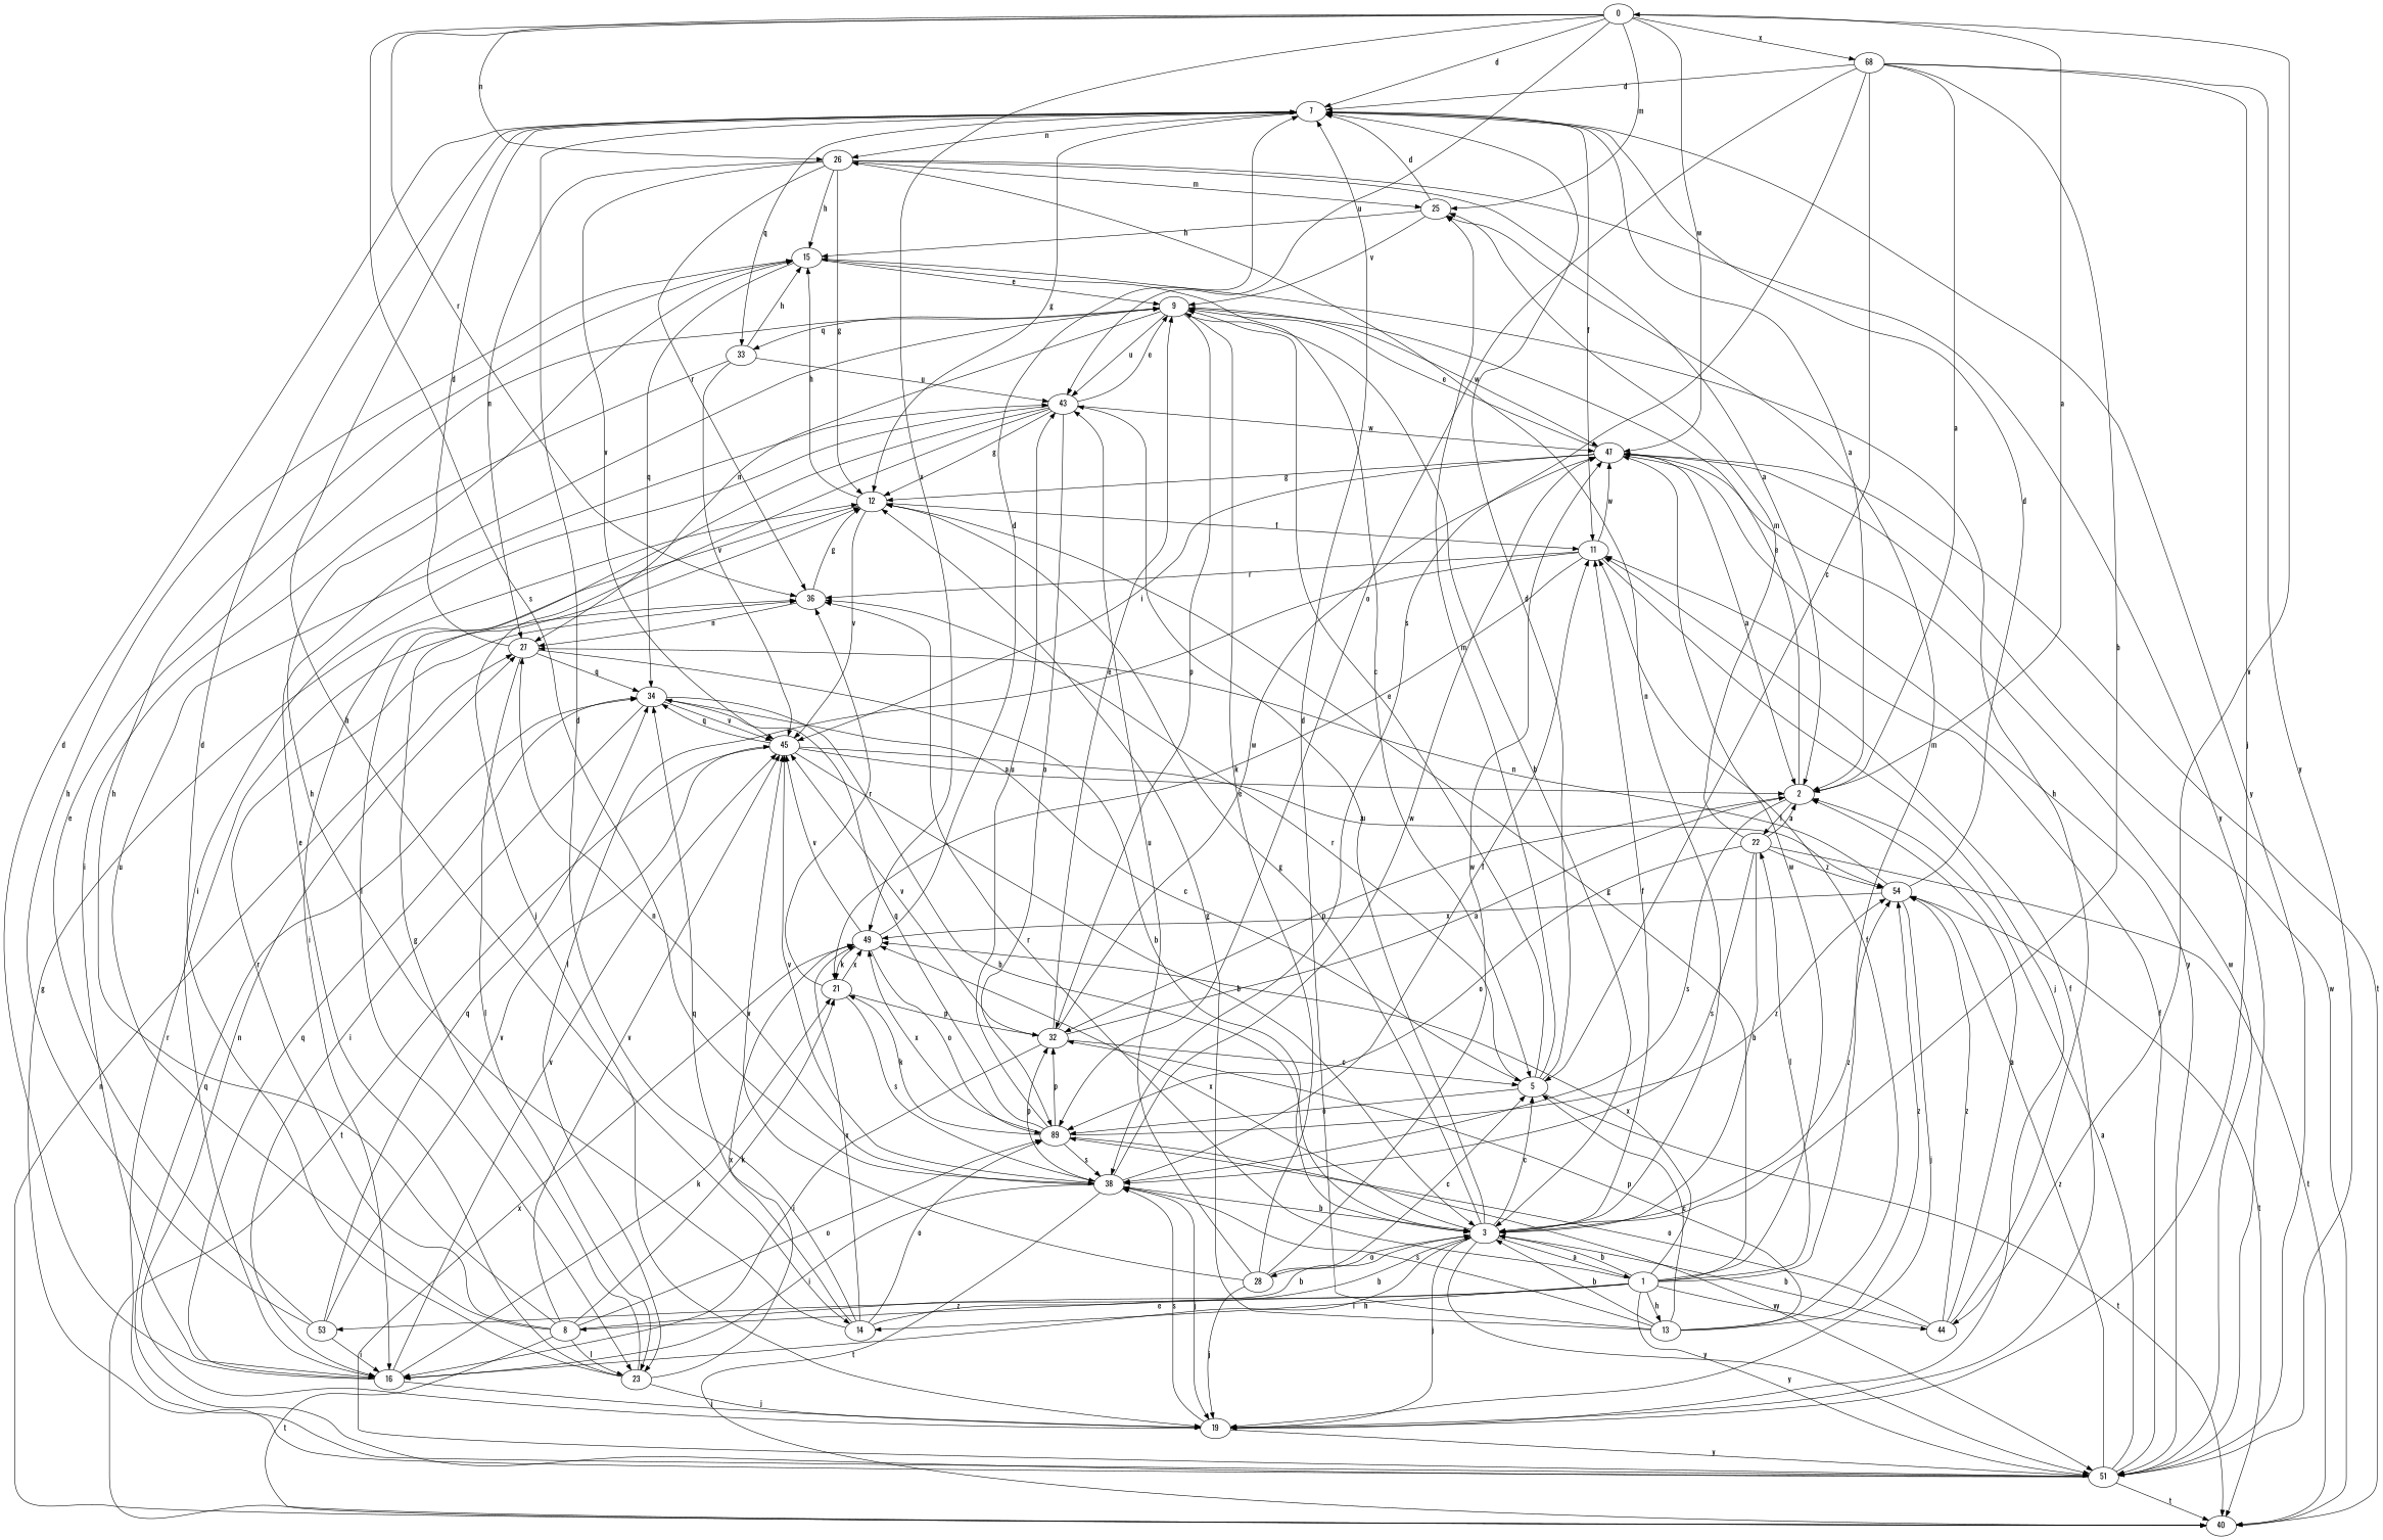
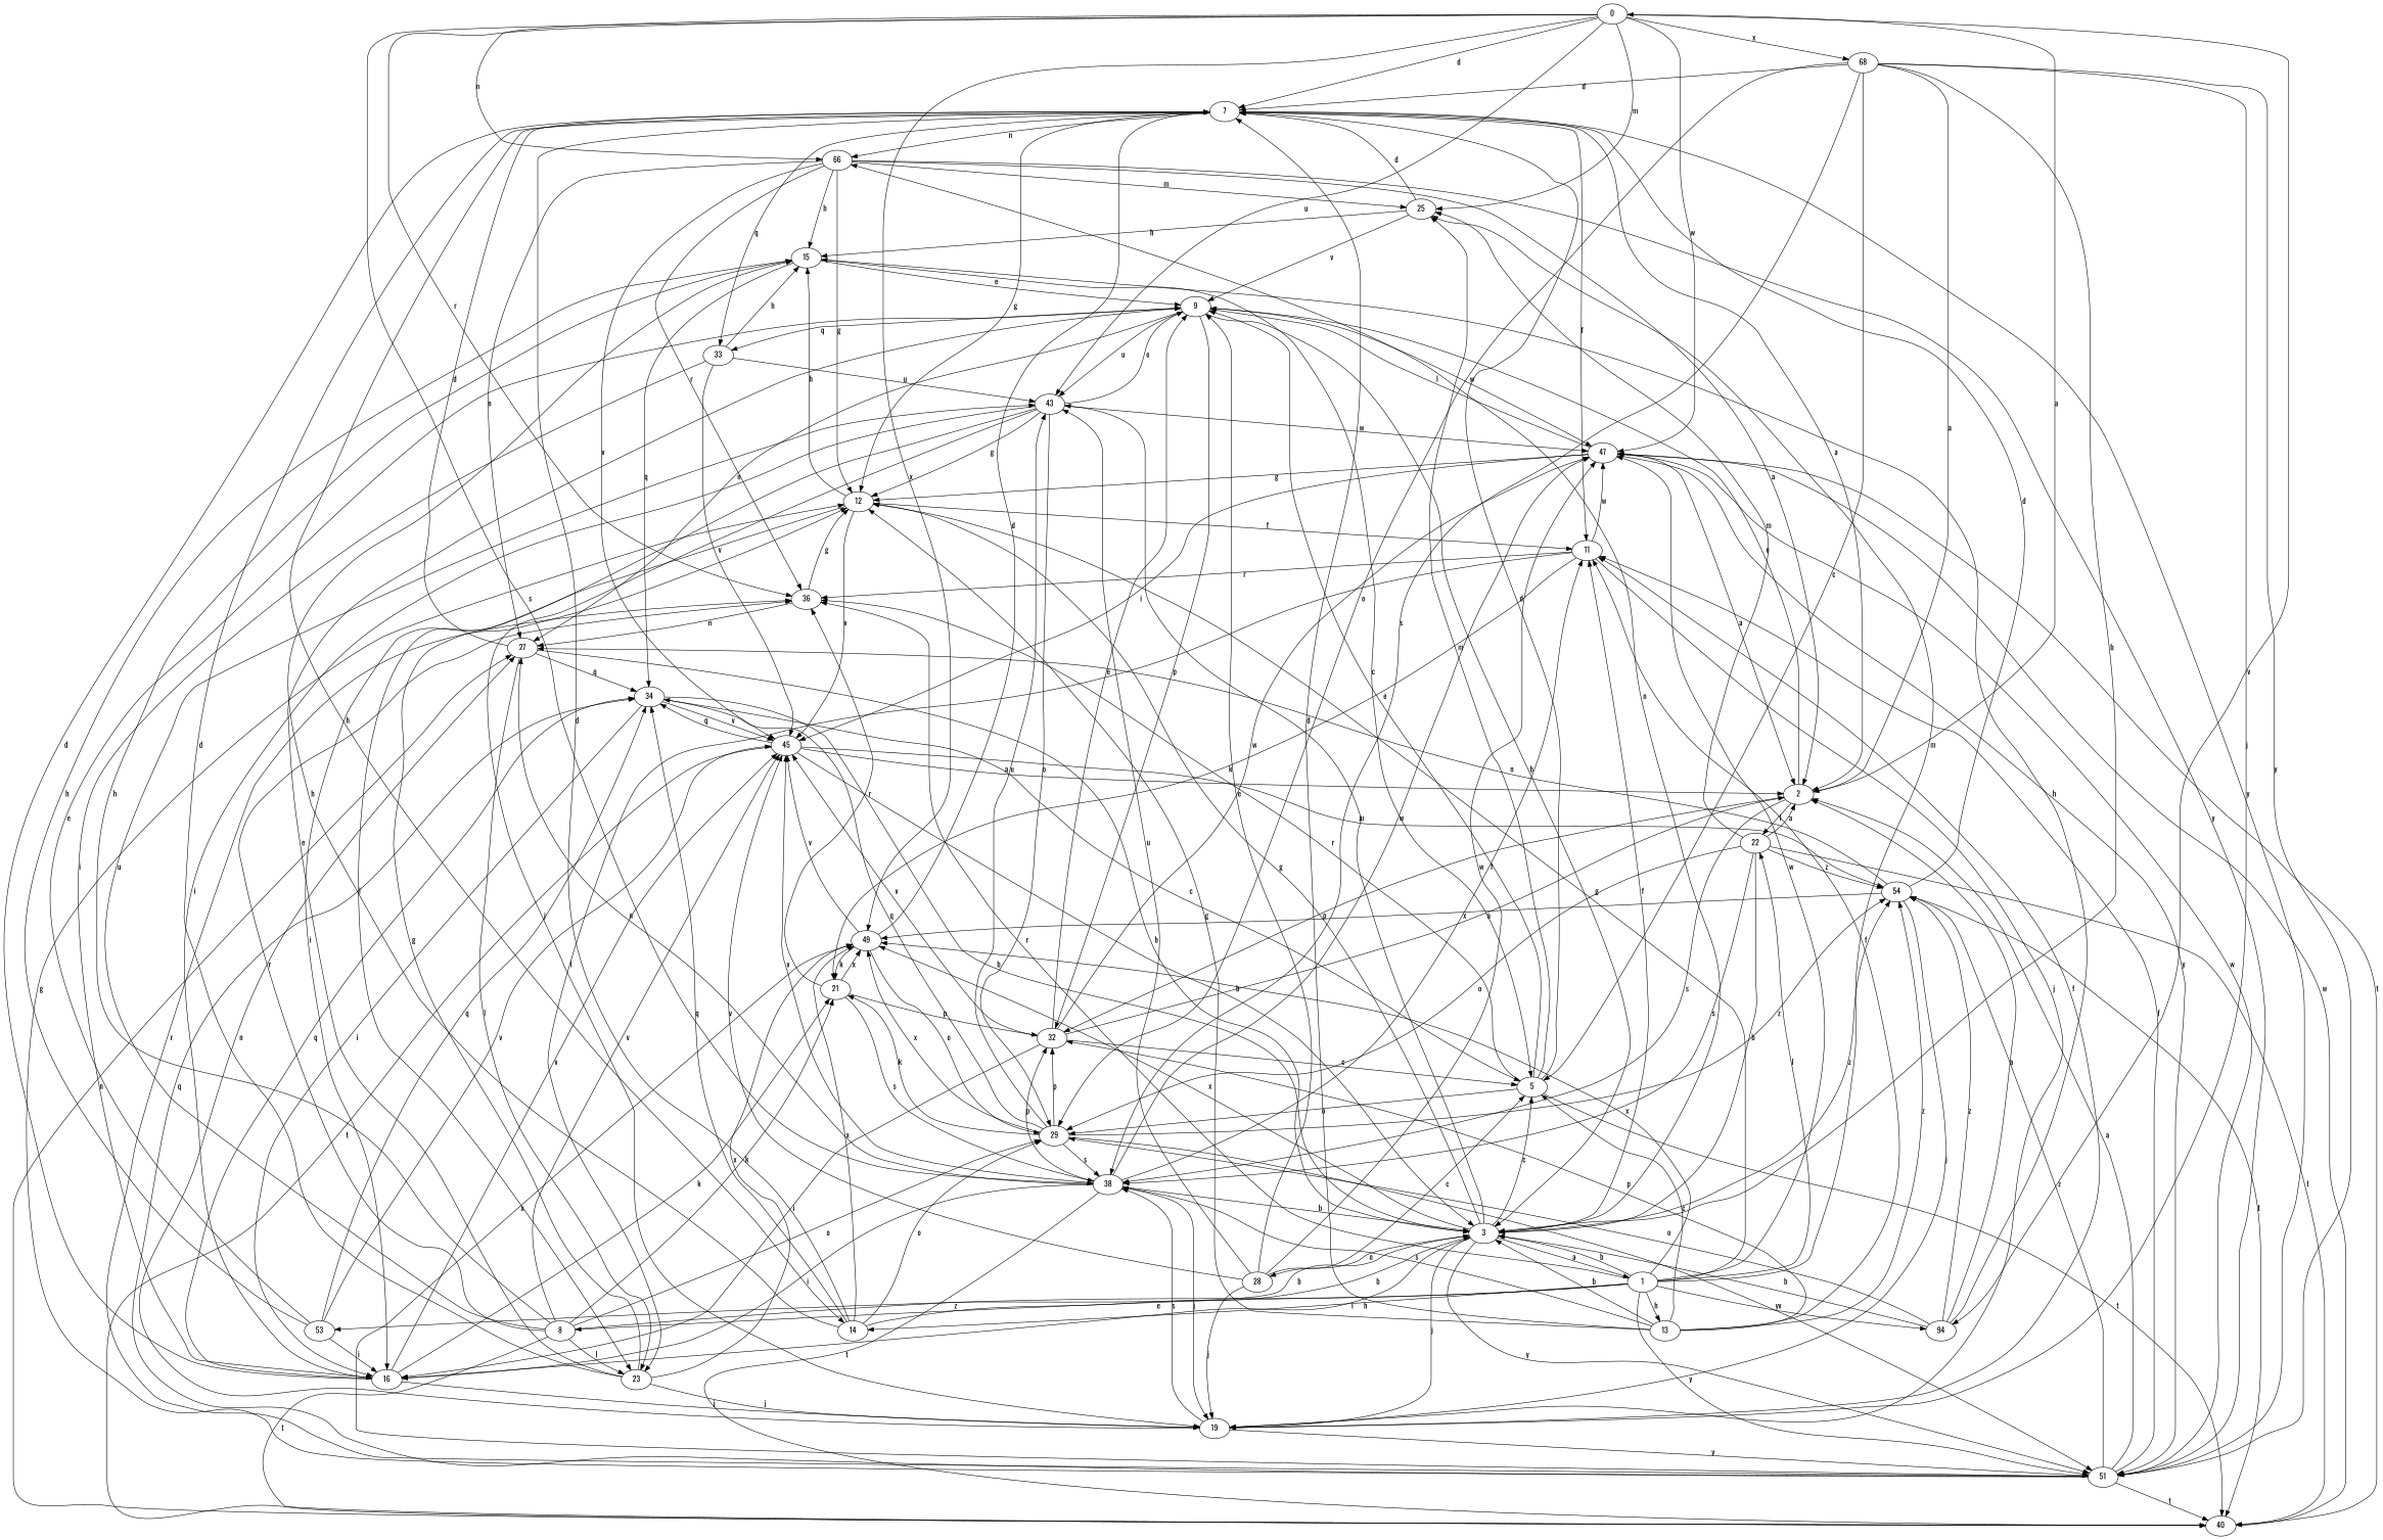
  strict digraph {
    fontname=Oswald
    node [fontname=Oswald]
    edge [fontname=Oswald]
    0
    7
    25
-   26
+   26 [label=66]
    36
    38
    43
-   44
+   44 [label=94]
    47
    n10 [label=68]
    49
    12
    14
    51
    2
    11
    33
    9
    15
    45
    27
    3
    32
    16
    19
    40
-   29 [label=89]
+   29
    23
    54
    5
    21
    1
    8
    13
    22
    53
    28
    34
    0 -> 7 [label=d]
    0 -> 25 [label=m]
    0 -> 26 [label=n]
    0 -> 36 [label=r]
    0 -> 38 [label=s]
    0 -> 43 [label=u]
    0 -> 44 [label=v]
    0 -> 47 [label=w]
    0 -> n10 [label=x]
    0 -> 49 [label=x]
    7 -> 26 [label=n]
    7 -> 12 [label=g]
    7 -> 14 [label=h]
    7 -> 51 [label=y]
    7 -> 2 [label=a]
    7 -> 11 [label=f]
    7 -> 33 [label=q]
    25 -> 7 [label=d]
    25 -> 9 [label=v]
    25 -> 15 [label=h]
    26 -> 25 [label=m]
    26 -> 36 [label=r]
    26 -> 12 [label=g]
    26 -> 51 [label=y]
    26 -> 2 [label=a]
    26 -> 15 [label=h]
    26 -> 45 [label=v]
    26 -> 27 [label=n]
    36 -> 12 [label=g]
    36 -> 27 [label=n]
    38 -> 47 [label=w]
    38 -> 11 [label=f]
    38 -> 45 [label=v]
    38 -> 27 [label=n]
    38 -> 3 [label=b]
    38 -> 32 [label=p]
    38 -> 16 [label=i]
    38 -> 19 [label=j]
    38 -> 40 [label=t]
    43 -> 47 [label=w]
    43 -> 12 [label=g]
    43 -> 9 [label=e]
    43 -> 16 [label=i]
    43 -> 19 [label=j]
    43 -> 29 [label=o]
    43 -> 23 [label=l]
    44 -> 2 [label=a]
    44 -> 15 [label=h]
    44 -> 3 [label=b]
    44 -> 29 [label=o]
    44 -> 54 [label=z]
    47 -> 12 [label=g]
    47 -> 51 [label=y]
    47 -> 2 [label=a]
-   47 -> 9 [label=e]
+   47 -> 9 [label=l]
    47 -> 45 [label=i]
    47 -> 40 [label=t]
    n10 -> 7 [label=d]
    n10 -> 38 [label=s]
    n10 -> 51 [label=y]
    n10 -> 2 [label=a]
    n10 -> 3 [label=b]
    n10 -> 19 [label=j]
    n10 -> 29 [label=o]
    n10 -> 5 [label=c]
    49 -> 7 [label=d]
    49 -> 45 [label=v]
    49 -> 29 [label=o]
    49 -> 21 [label=k]
    12 -> 11 [label=f]
    12 -> 15 [label=h]
    12 -> 45 [label=v]
    12 -> 16 [label=i]
    14 -> 7 [label=d]
    14 -> 49 [label=x]
    14 -> 15 [label=h]
    14 -> 3 [label=b]
    14 -> 29 [label=o]
    14 -> 34 [label=q]
    51 -> 36 [label=r]
    51 -> 47 [label=w]
    51 -> 49 [label=x]
    51 -> 12 [label=g]
    51 -> 2 [label=a]
    51 -> 11 [label=f]
    51 -> 40 [label=t]
    51 -> 54 [label=z]
    51 -> 34 [label=q]
    2 -> 0 [label=a]
    2 -> 38 [label=s]
    2 -> 9 [label=e]
    2 -> 32 [label=p]
    2 -> 22 [label=l]
    11 -> 36 [label=r]
    11 -> 47 [label=w]
    11 -> 19 [label=j]
    11 -> 23 [label=l]
    11 -> 21 [label=k]
    33 -> 43 [label=u]
    33 -> 15 [label=h]
    33 -> 45 [label=v]
    33 -> 16 [label=i]
    9 -> 43 [label=u]
    9 -> 47 [label=w]
    9 -> 33 [label=q]
    9 -> 27 [label=n]
    9 -> 3 [label=b]
    9 -> 32 [label=p]
    15 -> 9 [label=e]
    15 -> 5 [label=c]
    15 -> 34 [label=q]
    45 -> 2 [label=a]
    45 -> 3 [label=b]
    45 -> 40 [label=t]
    45 -> 54 [label=z]
    45 -> 34 [label=q]
    27 -> 7 [label=d]
    27 -> 3 [label=b]
    27 -> 23 [label=l]
    27 -> 34 [label=q]
    3 -> 26 [label=n]
    3 -> 43 [label=u]
    3 -> 49 [label=x]
    3 -> 12 [label=g]
    3 -> 51 [label=y]
    3 -> 11 [label=f]
    3 -> 16 [label=i]
    3 -> 19 [label=j]
    3 -> 54 [label=z]
    3 -> 5 [label=c]
    3 -> 1 [label=a]
    3 -> 28 [label=o]
    32 -> 47 [label=w]
    32 -> 2 [label=a]
    32 -> 9 [label=e]
    32 -> 45 [label=v]
    32 -> 16 [label=i]
    32 -> 5 [label=c]
    16 -> 7 [label=d]
    16 -> 45 [label=v]
    16 -> 19 [label=j]
    16 -> 21 [label=k]
    16 -> 34 [label=q]
    19 -> 38 [label=s]
    19 -> 51 [label=y]
    19 -> 11 [label=f]
    19 -> 27 [label=n]
    40 -> 47 [label=w]
    40 -> 27 [label=n]
    29 -> 38 [label=s]
    29 -> 43 [label=u]
    29 -> 49 [label=x]
    29 -> 51 [label=y]
    29 -> 32 [label=p]
    29 -> 54 [label=z]
    29 -> 21 [label=k]
    29 -> 34 [label=q]
    23 -> 7 [label=d]
    23 -> 49 [label=x]
    23 -> 12 [label=g]
    23 -> 9 [label=e]
    23 -> 19 [label=j]
    54 -> 7 [label=d]
    54 -> 49 [label=x]
    54 -> 27 [label=n]
    54 -> 19 [label=j]
    54 -> 40 [label=t]
    5 -> 7 [label=d]
    5 -> 25 [label=m]
    5 -> 36 [label=r]
    5 -> 9 [label=e]
    5 -> 40 [label=t]
    5 -> 29 [label=o]
    21 -> 36 [label=r]
    21 -> 38 [label=s]
    21 -> 49 [label=x]
    21 -> 32 [label=p]
    1 -> 25 [label=m]
    1 -> 36 [label=r]
    1 -> 44 [label=v]
    1 -> 47 [label=w]
    1 -> 49 [label=x]
    1 -> 12 [label=g]
    1 -> 14 [label=h]
    1 -> 51 [label=y]
    1 -> 3 [label=b]
    1 -> 8 [label=e]
    1 -> 13 [label=h]
    1 -> 22 [label=l]
    1 -> 53 [label=z]
    8 -> 36 [label=r]
    8 -> 43 [label=u]
    8 -> 15 [label=h]
    8 -> 45 [label=v]
    8 -> 3 [label=b]
    8 -> 40 [label=t]
    8 -> 29 [label=o]
    8 -> 23 [label=l]
    8 -> 21 [label=k]
    13 -> 7 [label=d]
    13 -> 38 [label=s]
    13 -> 12 [label=g]
    13 -> 11 [label=f]
    13 -> 3 [label=b]
    13 -> 32 [label=p]
    13 -> 54 [label=z]
    13 -> 5 [label=c]
    22 -> 25 [label=m]
    22 -> 38 [label=s]
    22 -> 2 [label=a]
    22 -> 3 [label=b]
    22 -> 40 [label=t]
    22 -> 29 [label=o]
    22 -> 54 [label=z]
    53 -> 9 [label=e]
    53 -> 15 [label=h]
    53 -> 45 [label=v]
    53 -> 16 [label=i]
    53 -> 34 [label=q]
    28 -> 43 [label=u]
    28 -> 47 [label=w]
    28 -> 9 [label=e]
    28 -> 45 [label=v]
    28 -> 19 [label=j]
    28 -> 5 [label=c]
    34 -> 45 [label=v]
    34 -> 3 [label=b]
    34 -> 16 [label=i]
    34 -> 5 [label=c]
  }
